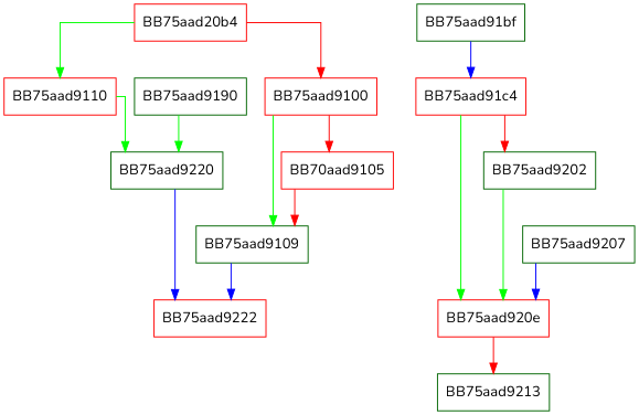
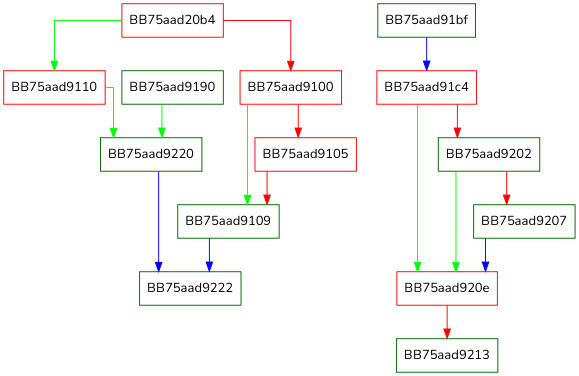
  digraph {
    fontname=Nunito
    splines=ortho
    node [color=red fontname=Nunito shape=box]
    edge [color=green fontname=Nunito]
    n1 [label=BB75aad20b4]
    BB75aad9110
    BB75aad9100
    BB75aad9220 [color=darkgreen]
    BB75aad9109 [color=darkgreen]
-   BB75aad9105 [label=BB70aad9105]
-   BB75aad9222
+   BB75aad9105
+   BB75aad9222 [color=darkgreen]
    BB75aad91c4
    BB75aad920e
    BB75aad9202 [color=darkgreen]
    BB75aad9190 [color=darkgreen]
    BB75aad9213 [color=darkgreen]
    BB75aad9207 [color=darkgreen]
    BB75aad91bf [color=darkgreen]
    n1 -> BB75aad9110
    n1 -> BB75aad9100 [color=red]
    BB75aad9110 -> BB75aad9220
    BB75aad9100 -> BB75aad9109
    BB75aad9100 -> BB75aad9105 [color=red]
    BB75aad9220 -> BB75aad9222 [color=blue]
    BB75aad9109 -> BB75aad9222 [color=blue]
    BB75aad9105 -> BB75aad9109 [color=red]
    BB75aad91c4 -> BB75aad920e
    BB75aad91c4 -> BB75aad9202 [color=red]
    BB75aad920e -> BB75aad9213 [color=red]
    BB75aad9202 -> BB75aad920e
+   BB75aad9202 -> BB75aad9207 [color=red]
    BB75aad9190 -> BB75aad9220
    BB75aad9207 -> BB75aad920e [color=blue]
    BB75aad91bf -> BB75aad91c4 [color=blue]
  }
